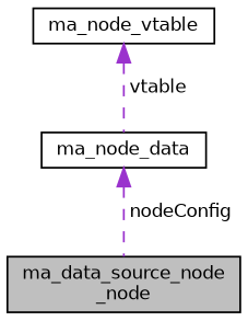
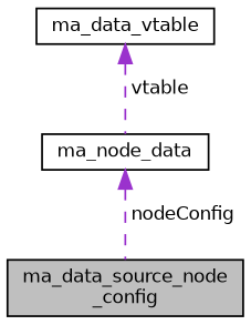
  digraph {
    node [color=black fillcolor=white fontname=Helvetica fontsize=10 shape=record style=filled]
    edge [color=darkorchid3 dir=back fontname=Helvetica fontsize=10 labelfontname=Helvetica labelfontsize=10 style=dashed]
-   n1 [fillcolor=grey75 fontcolor=black height=0.2 label="ma_data_source_node\l_node" width=0.4]
+   n1 [fillcolor=grey75 fontcolor=black height=0.2 label="ma_data_source_node\l_config" width=0.4]
    n2 [height=0.2 label=ma_node_data width=0.4]
-   n3 [height=0.2 label=ma_node_vtable width=0.4]
+   n3 [height=0.2 label=ma_data_vtable width=0.4]
    n2 -> n1 [label=" nodeConfig"]
    n3 -> n2 [label=" vtable"]
  }
